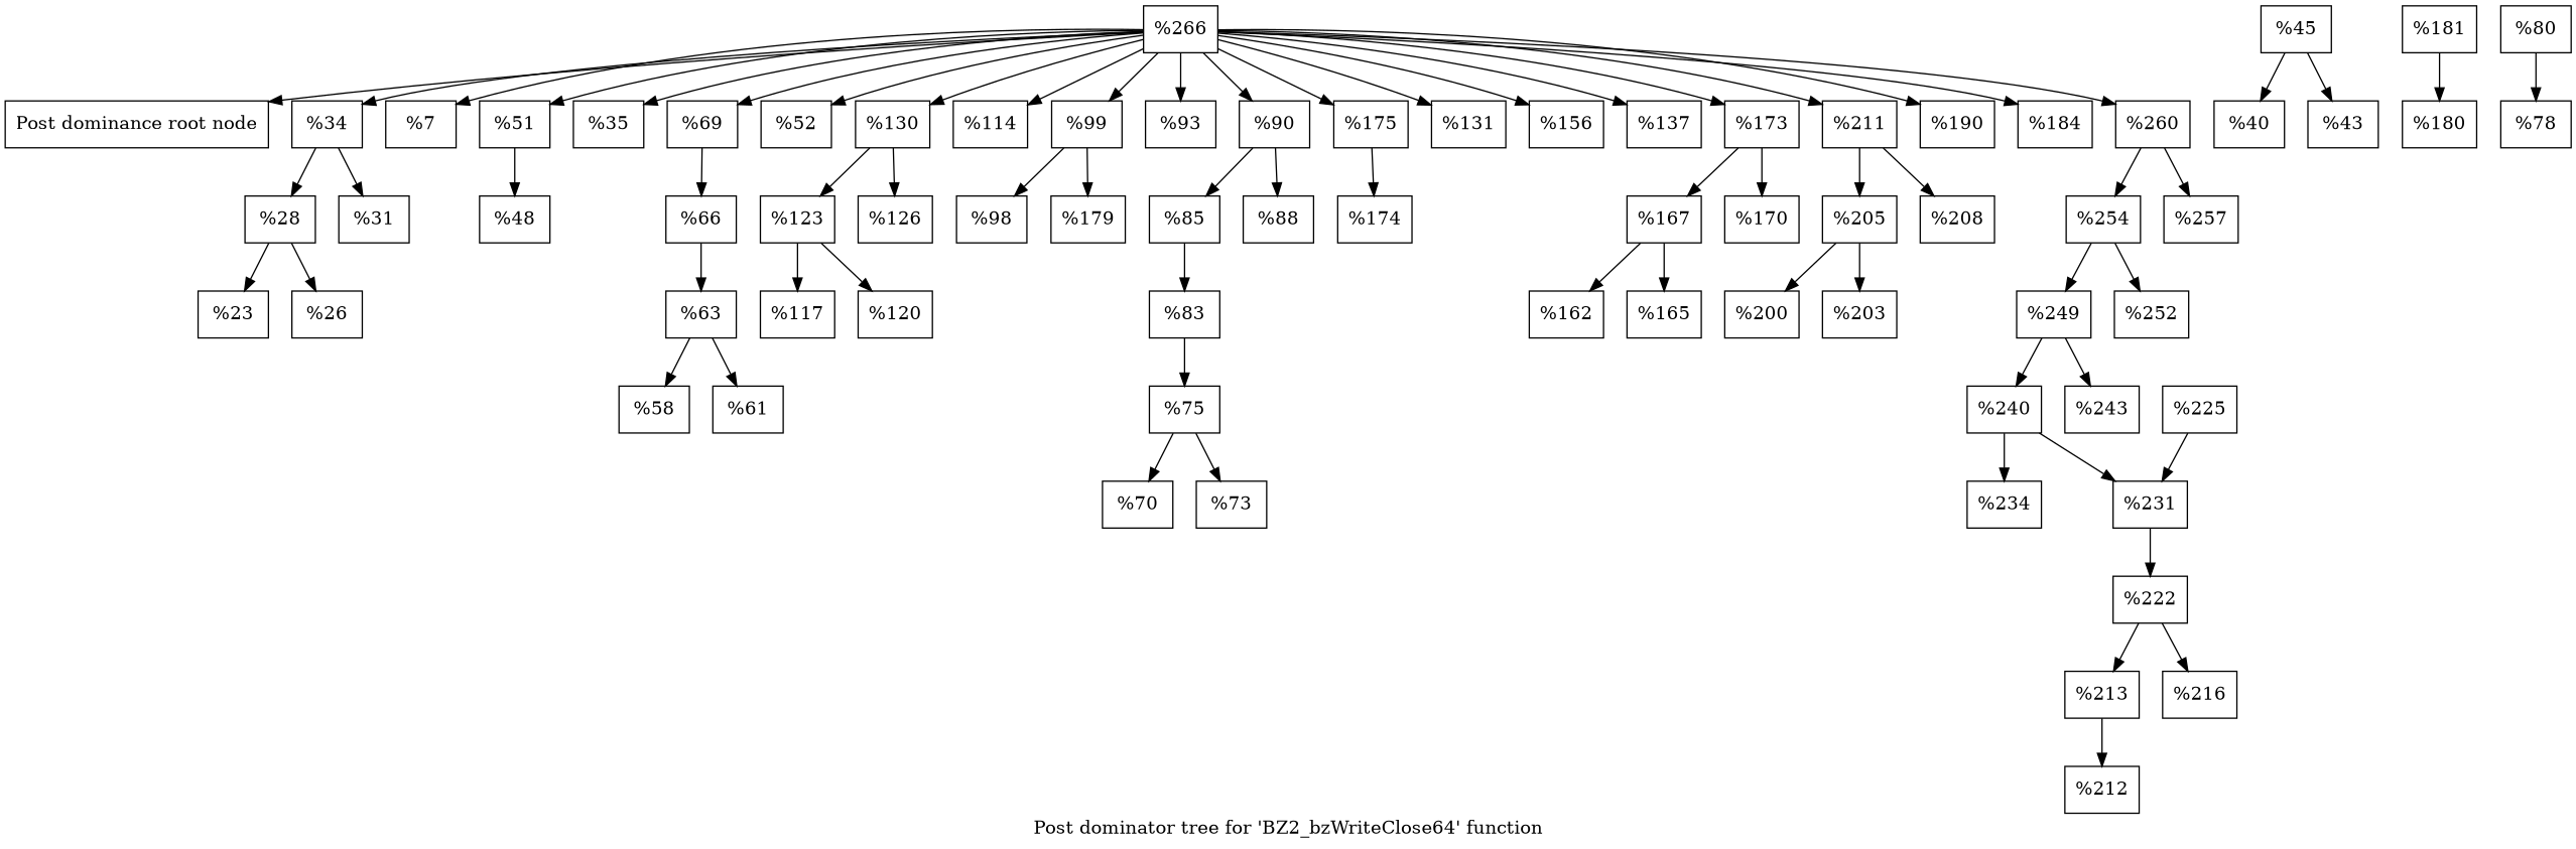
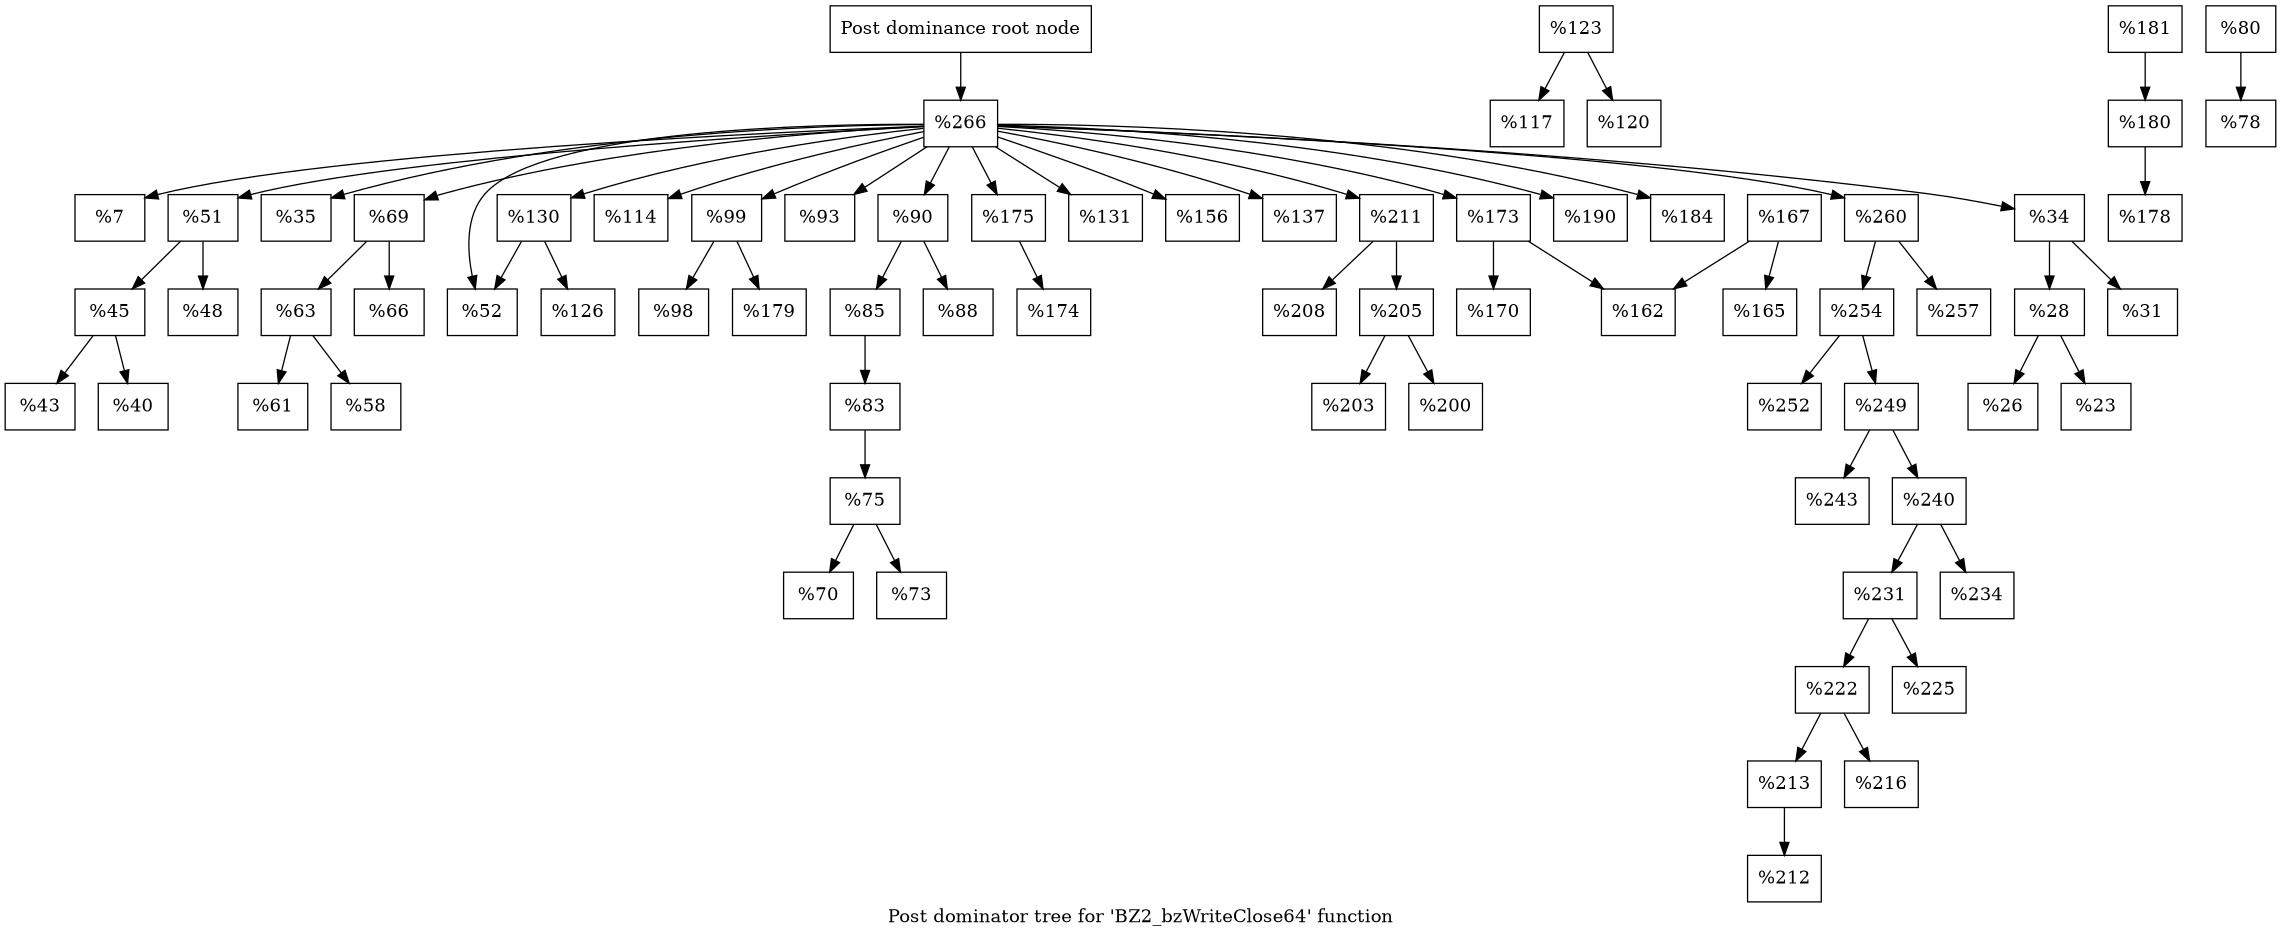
  digraph {
    label="Post dominator tree for 'BZ2_bzWriteClose64' function"
    node [shape=record]
    n1 [label="{Post dominance root node}"]
    n2 [label="{%266}"]
    n3 [label="{%34}"]
    n4 [label="{%7}"]
    n5 [label="{%51}"]
    n6 [label="{%35}"]
    n7 [label="{%69}"]
    n8 [label="{%52}"]
    n9 [label="{%130}"]
    n10 [label="{%114}"]
    n11 [label="{%99}"]
    n12 [label="{%93}"]
    n13 [label="{%90}"]
    n14 [label="{%175}"]
    n15 [label="{%131}"]
    n16 [label="{%156}"]
    n17 [label="{%137}"]
    n18 [label="{%173}"]
    n19 [label="{%211}"]
    n20 [label="{%190}"]
    n21 [label="{%184}"]
    n22 [label="{%260}"]
    n23 [label="{%28}"]
    n24 [label="{%31}"]
    n25 [label="{%45}"]
    n26 [label="{%48}"]
    n27 [label="{%63}"]
    n28 [label="{%66}"]
    n29 [label="{%123}"]
    n30 [label="{%126}"]
    n31 [label="{%98}"]
    n32 [label="{%179}"]
    n33 [label="{%85}"]
    n34 [label="{%88}"]
    n35 [label="{%174}"]
    n36 [label="{%167}"]
    n37 [label="{%170}"]
    n38 [label="{%205}"]
    n39 [label="{%208}"]
    n40 [label="{%181}"]
    n41 [label="{%180}"]
    n42 [label="{%254}"]
    n43 [label="{%257}"]
    n44 [label="{%23}"]
    n45 [label="{%26}"]
    n46 [label="{%40}"]
    n47 [label="{%43}"]
    n48 [label="{%58}"]
    n49 [label="{%61}"]
    n50 [label="{%117}"]
    n51 [label="{%120}"]
    n52 [label="{%83}"]
    n53 [label="{%162}"]
    n54 [label="{%165}"]
    n55 [label="{%200}"]
    n56 [label="{%203}"]
+   n57 [label="{%178}"]
    n58 [label="{%249}"]
    n59 [label="{%252}"]
    n60 [label="{%80}"]
    n61 [label="{%78}"]
    n62 [label="{%75}"]
    n63 [label="{%70}"]
    n64 [label="{%73}"]
    n65 [label="{%240}"]
    n66 [label="{%243}"]
    n67 [label="{%231}"]
    n68 [label="{%234}"]
    n69 [label="{%222}"]
    n70 [label="{%225}"]
    n71 [label="{%213}"]
    n72 [label="{%216}"]
    n73 [label="{%212}"]
-   n2 -> n1
+   n1 -> n2
    n2 -> n3
    n2 -> n4
    n2 -> n5
    n2 -> n6
    n2 -> n7
    n2 -> n8
    n2 -> n9
    n2 -> n10
    n2 -> n11
    n2 -> n12
    n2 -> n13
    n2 -> n14
    n2 -> n15
    n2 -> n16
    n2 -> n17
    n2 -> n18
    n2 -> n19
    n2 -> n20
    n2 -> n21
    n2 -> n22
    n3 -> n23
    n3 -> n24
+   n5 -> n25
    n5 -> n26
-   n28 -> n27
+   n7 -> n27
    n7 -> n28
-   n9 -> n29
+   n9 -> n8
    n9 -> n30
    n11 -> n31
    n11 -> n32
    n13 -> n33
    n13 -> n34
    n14 -> n35
-   n18 -> n36
+   n18 -> n53
    n18 -> n37
    n19 -> n38
    n19 -> n39
    n22 -> n42
    n22 -> n43
    n23 -> n44
    n23 -> n45
    n25 -> n46
    n25 -> n47
    n27 -> n48
    n27 -> n49
    n29 -> n50
    n29 -> n51
    n33 -> n52
    n36 -> n53
    n36 -> n54
    n38 -> n55
    n38 -> n56
    n40 -> n41
+   n41 -> n57
    n42 -> n58
    n42 -> n59
    n52 -> n62
    n58 -> n65
    n58 -> n66
    n60 -> n61
    n62 -> n63
    n62 -> n64
    n65 -> n67
    n65 -> n68
    n67 -> n69
-   n70 -> n67
+   n67 -> n70
    n69 -> n71
    n69 -> n72
    n71 -> n73
  }
